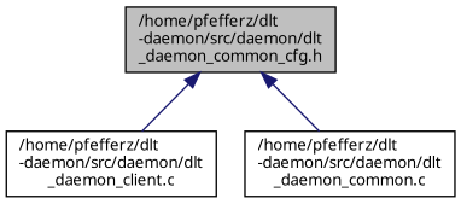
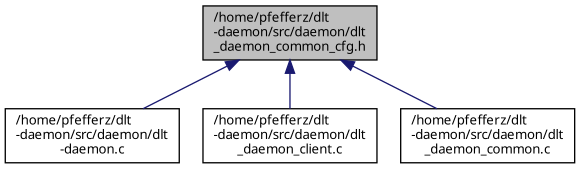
  digraph {
    fontname="Noto Sans"
    node [color=black fillcolor=white fontname="Noto Sans" fontsize=10 shape=record style=filled]
    edge [color=midnightblue dir=back fontname="Noto Sans" fontsize=10 labelfontname=FreeSans labelfontsize=10 style=solid]
    n1 [fillcolor=grey75 fontcolor=black height=0.2 label="/home/pfefferz/dlt\l-daemon/src/daemon/dlt\l_daemon_common_cfg.h" width=0.4]
+   n2 [height=0.2 label="/home/pfefferz/dlt\l-daemon/src/daemon/dlt\l-daemon.c" width=0.4]
    n3 [height=0.2 label="/home/pfefferz/dlt\l-daemon/src/daemon/dlt\l_daemon_client.c" width=0.4]
    n4 [height=0.2 label="/home/pfefferz/dlt\l-daemon/src/daemon/dlt\l_daemon_common.c" width=0.4]
+   n1 -> n2
    n1 -> n3
    n1 -> n4
  }
